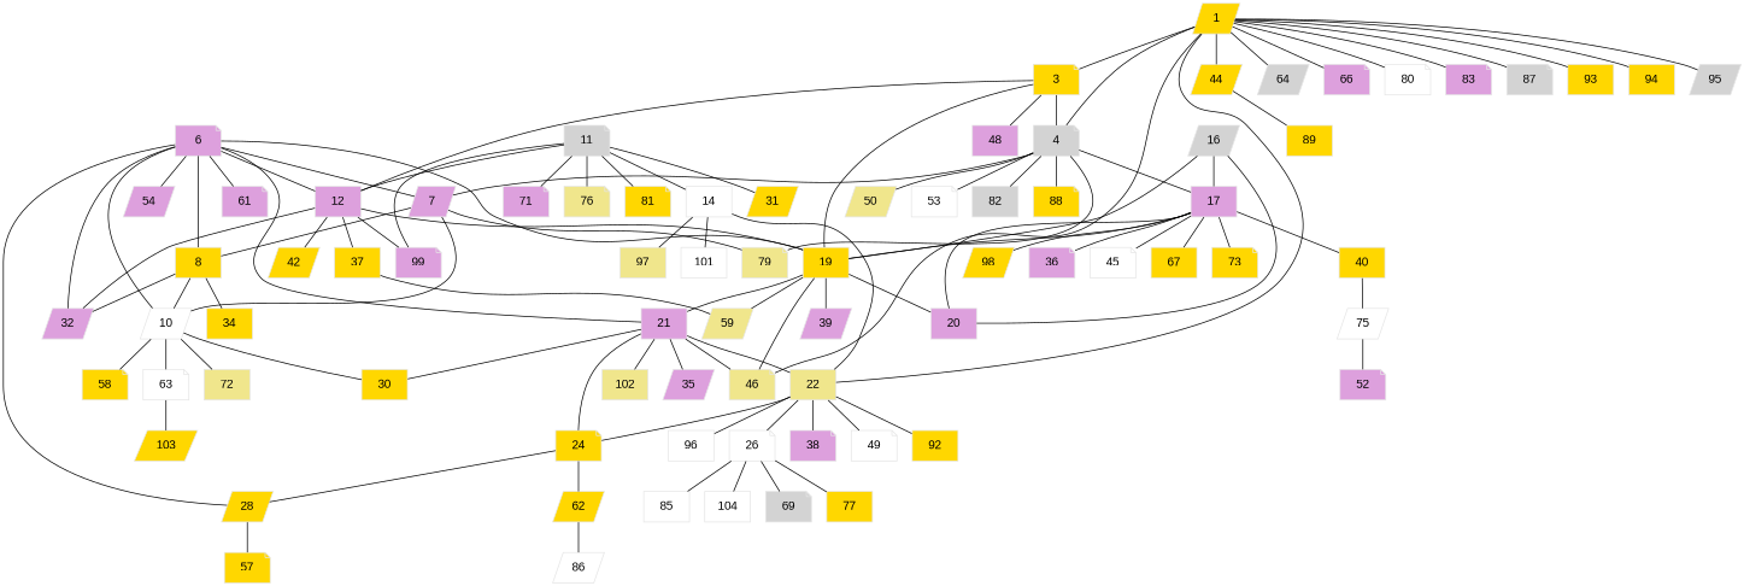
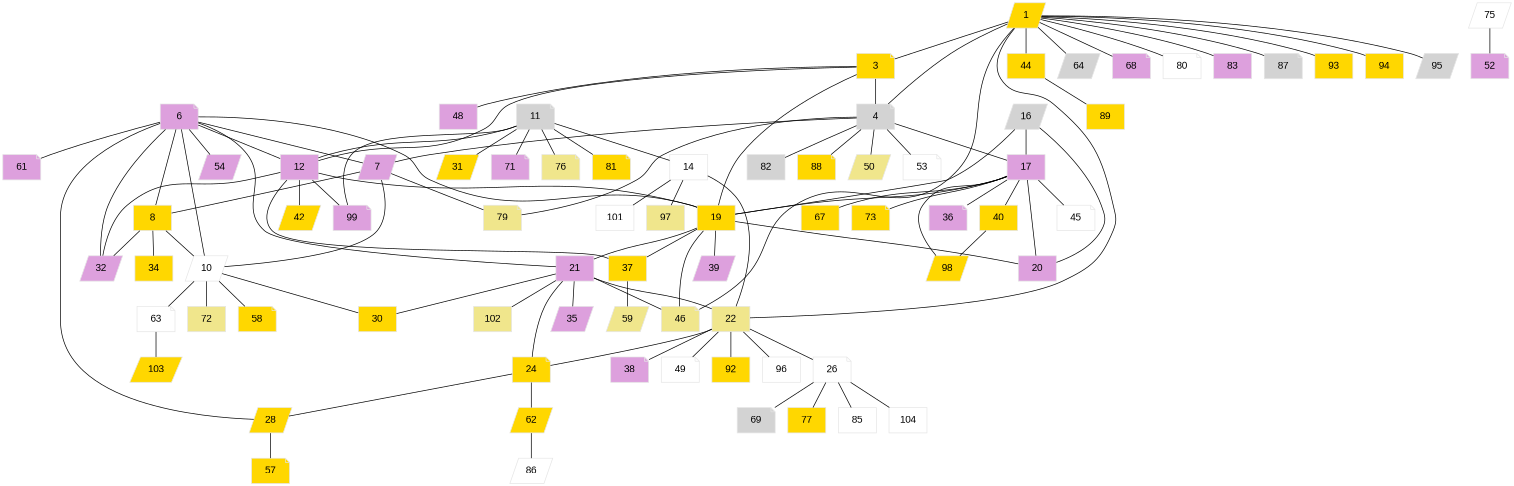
  graph {
    fontname="Liberation Sans"
    node [color=gray90 fillcolor=gold fontname="Liberation Sans" shape=box style=filled]
    edge [fontname="Liberation Sans"]
    1 [shape=parallelogram super="+2"]
    3 [shape=note super="+5"]
    4 [fillcolor=lightgrey shape=note super="+90"]
    22 [fillcolor=khaki super="+23"]
-   44 [shape=parallelogram super="+51"]
+   44 [super="+51"]
    46 [fillcolor=khaki shape=note super="+79"]
    64 [fillcolor=lightgrey shape=parallelogram]
-   68 [fillcolor=plum shape=note label=66]
+   68 [fillcolor=plum shape=note]
    80 [fillcolor=white shape=note]
-   83 [fillcolor=plum shape=note]
+   83 [fillcolor=plum]
    87 [fillcolor=lightgrey shape=note]
    93
    94
    95 [fillcolor=lightgrey shape=parallelogram]
    12 [fillcolor=plum super="+13"]
    19 [super="+100"]
    48 [fillcolor=plum]
    7 [fillcolor=plum shape=parallelogram super="+66"]
    17 [fillcolor=plum super="+18"]
    50 [fillcolor=khaki shape=parallelogram]
    53 [fillcolor=white shape=note]
    n22 [fillcolor=khaki label=79 shape=note]
    82 [fillcolor=lightgrey]
    88 [shape=note]
    24 [shape=note super="+55"]
    26 [fillcolor=white shape=note super="+33"]
    38 [fillcolor=plum shape=note]
    49 [fillcolor=white shape=note]
    92
    96 [fillcolor=white]
    89
    32 [fillcolor=plum shape=parallelogram super="+60"]
    99 [fillcolor=plum shape=note]
    37 [super="+78"]
    42 [shape=parallelogram super="+91"]
    21 [fillcolor=plum super="+25"]
    20 [fillcolor=plum super="+27"]
    39 [fillcolor=plum shape=parallelogram super="+56"]
    8
    10 [fillcolor=white shape=parallelogram super="+29"]
    36 [fillcolor=plum shape=note]
    40 [super="+43"]
    45 [fillcolor=white shape=note]
    67
    73 [shape=note]
    98 [shape=parallelogram]
    6 [fillcolor=plum shape=note super="+9"]
    28 [shape=parallelogram super="+41"]
    54 [fillcolor=plum shape=parallelogram]
    61 [fillcolor=plum shape=note]
    34
    30
    58 [shape=note]
    63 [fillcolor=white shape=note super="+65"]
    72 [fillcolor=khaki]
    35 [fillcolor=plum shape=parallelogram]
    102 [fillcolor=khaki]
    57 [shape=note]
    103 [shape=parallelogram]
    11 [fillcolor=lightgrey shape=note super="+47"]
    14 [fillcolor=white super="+15"]
    31 [shape=parallelogram]
    71 [fillcolor=plum shape=note]
    76 [fillcolor=khaki shape=note]
    81 [shape=note]
    97 [fillcolor=khaki]
    101 [fillcolor=white]
    59 [fillcolor=khaki shape=parallelogram]
    16 [fillcolor=lightgrey shape=parallelogram super="+84"]
    75 [fillcolor=white shape=parallelogram]
    52 [fillcolor=plum shape=note]
    62 [shape=parallelogram super="+74"]
    69 [fillcolor=lightgrey shape=note]
    77
    85 [fillcolor=white]
    104 [fillcolor=white]
    86 [fillcolor=white shape=parallelogram]
    1 -- 3 [weight=4]
    1 -- 4 [weight=2]
    1 -- 22
    1 -- 44
    1 -- 46
    1 -- 64
    1 -- 68
    1 -- 80
    1 -- 83
    1 -- 87
    1 -- 93
    1 -- 94
    1 -- 95
    3 -- 4 [weight=2]
    3 -- 12
    3 -- 19
    3 -- 48
    4 -- 7
    4 -- 17
    4 -- 50
    4 -- 53
    4 -- n22
    4 -- 82
    4 -- 88
    22 -- 24 [weight=2]
    22 -- 26
    22 -- 38
    22 -- 49
    22 -- 92
    22 -- 96
    44 -- 89
    12 -- 19
    12 -- 32
    12 -- 99 [weight=4]
    12 -- 37
    12 -- 42
    19 -- 46
-   19 -- 59
+   19 -- 37
    19 -- 21
    19 -- 20
    19 -- 39
    7 -- n22
    7 -- 8
    7 -- 10
    17 -- 19 [weight=2]
    17 -- 20 [weight=2]
    17 -- 36
    17 -- 40
    17 -- 45
    17 -- 67
    17 -- 73
    17 -- 98
    24 -- 28
    24 -- 62
    26 -- 69
    26 -- 77
    26 -- 85
    26 -- 104
    37 -- 59
    21 -- 22 [weight=4]
    21 -- 46
    21 -- 24 [weight=2]
    21 -- 30
    21 -- 35
    21 -- 102
    8 -- 32
    8 -- 10
    8 -- 34
    10 -- 30
    10 -- 58
    10 -- 63
    10 -- 72
-   40 -- 75
+   40 -- 98
    6 -- 12
    6 -- 19
    6 -- 7 [weight=2]
    6 -- 32
    6 -- 21
    6 -- 8 [weight=2]
    6 -- 10 [weight=2]
    6 -- 28
    6 -- 54
    6 -- 61
    28 -- 57
    63 -- 103
    11 -- 12 [weight=2]
    11 -- 99
    11 -- 14 [weight=2]
    11 -- 31
    11 -- 71
    11 -- 76
    11 -- 81
    14 -- 22
    14 -- 97
    14 -- 101
    16 -- 19
    16 -- 17 [weight=2]
    16 -- 20
    75 -- 52
    62 -- 86
  }
